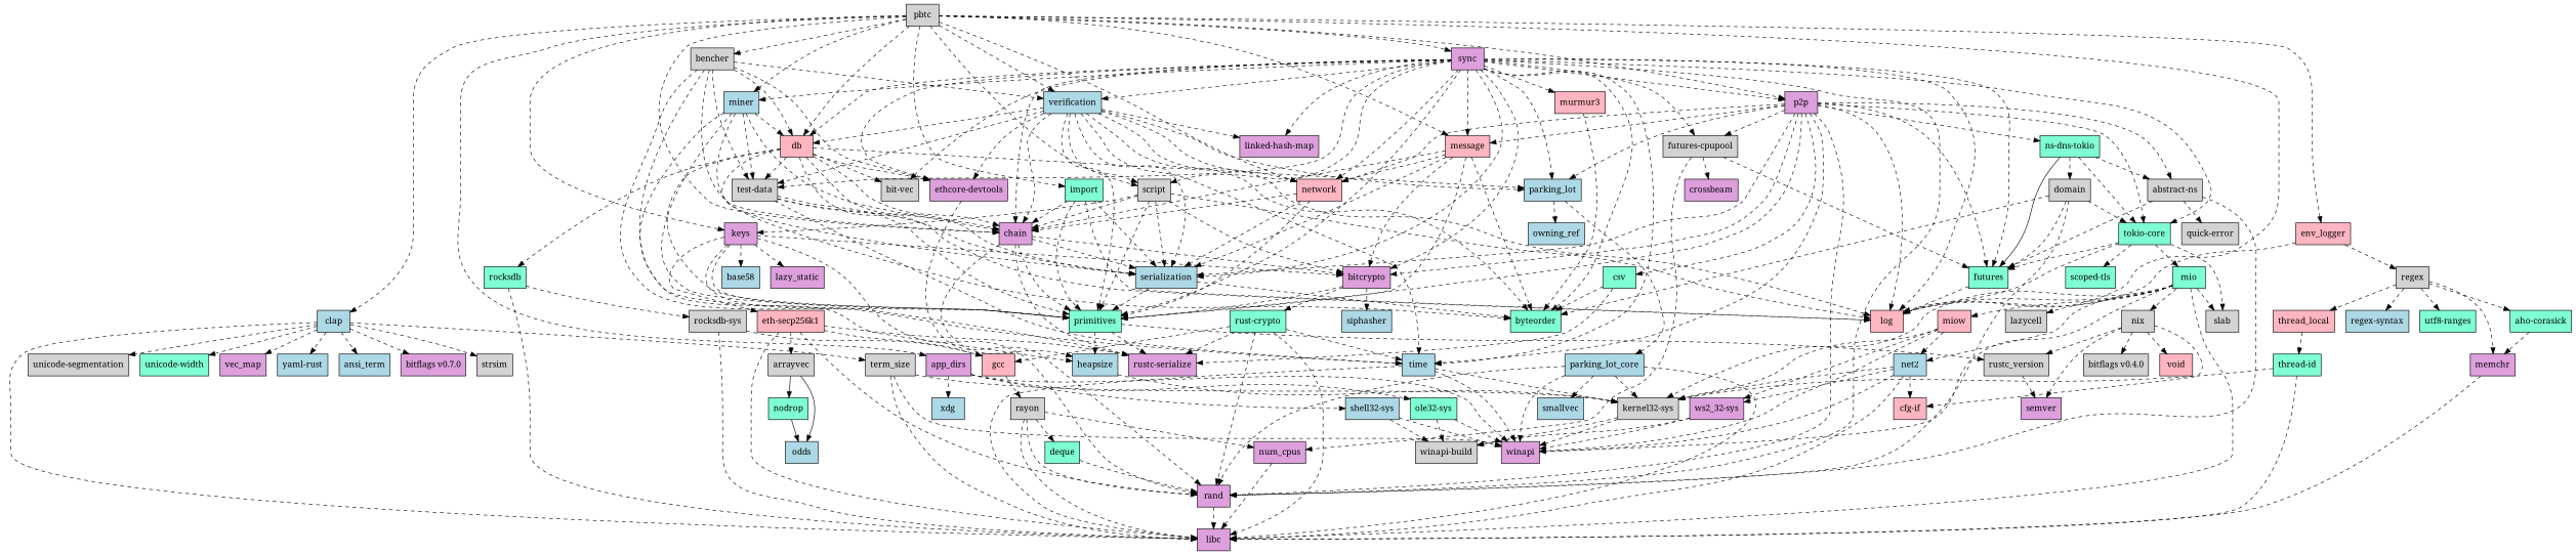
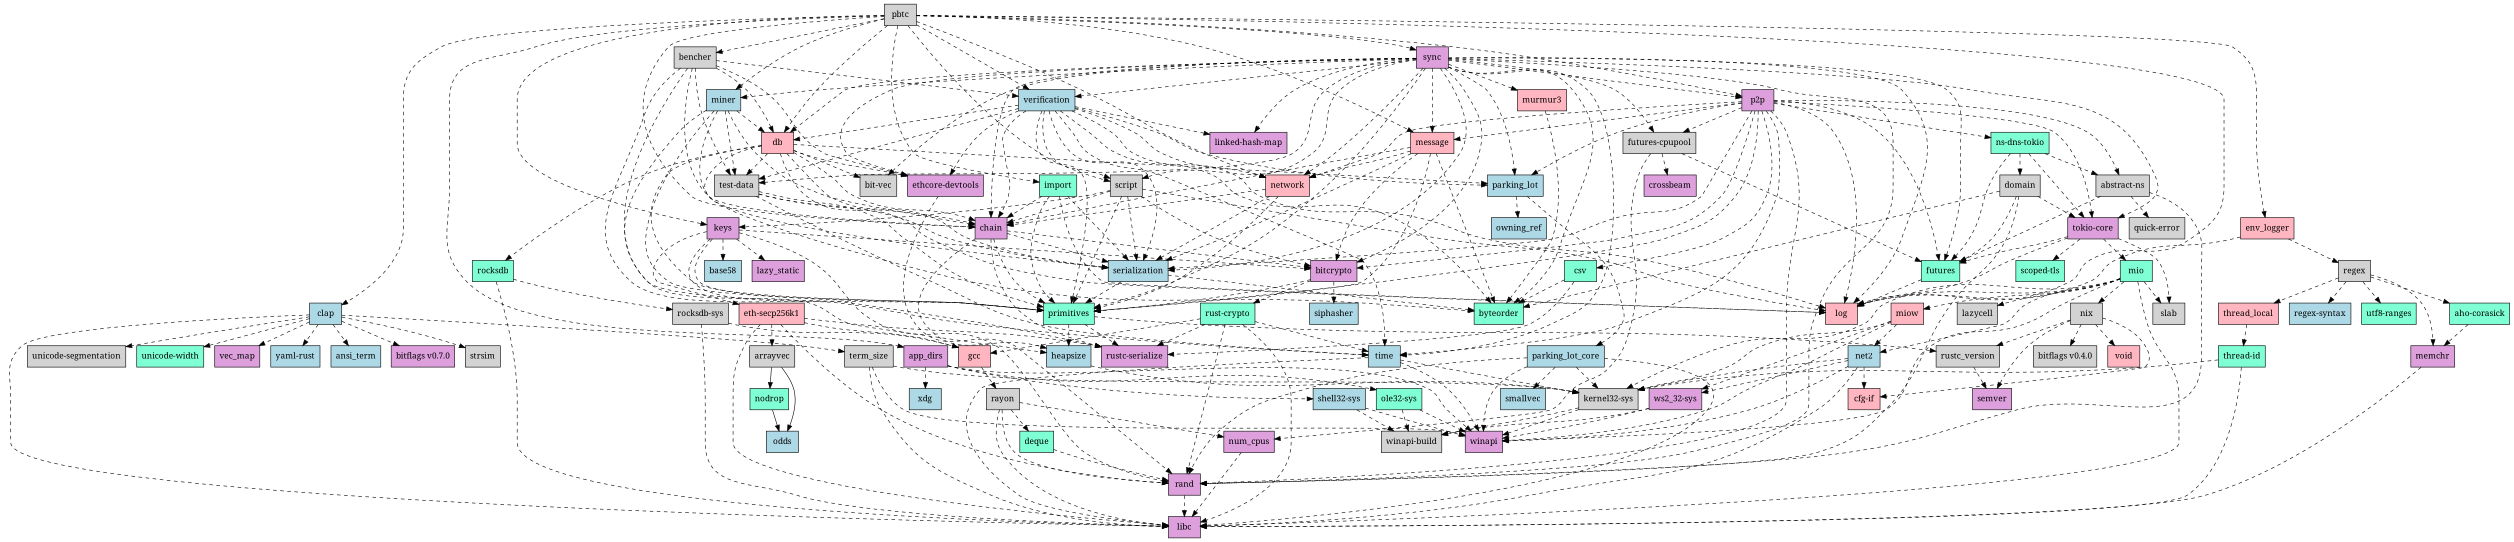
  digraph {
    fontname="Noto Serif"
    node [fillcolor=lightgrey fontname="Noto Serif" shape=box style=filled]
    edge [fontname="Noto Serif" style=dashed]
    n1 [label=pbtc]
    n2 [fillcolor=plum label=app_dirs]
    n3 [label=bencher]
    n4 [fillcolor=plum label=chain]
    n5 [fillcolor=lightblue label=clap]
    n6 [fillcolor=lightpink label=db]
    n7 [fillcolor=lightpink label=env_logger]
    n8 [fillcolor=aquamarine label=import]
    n9 [fillcolor=plum label=keys]
    n10 [fillcolor=lightpink label=log]
    n11 [fillcolor=lightpink label=message]
    n12 [fillcolor=lightblue label=miner]
    n13 [fillcolor=lightpink label=network]
    n14 [fillcolor=plum label=p2p]
    n15 [label=script]
    n16 [fillcolor=plum label=sync]
    n17 [fillcolor=lightblue label=verification]
    n18 [fillcolor=aquamarine label="ole32-sys"]
    n19 [fillcolor=lightblue label="shell32-sys"]
    n20 [fillcolor=plum label=winapi]
    n21 [fillcolor=lightblue label=xdg]
    n22 [fillcolor=plum label="ethcore-devtools"]
    n23 [fillcolor=aquamarine label=primitives]
    n24 [label="test-data"]
    n25 [fillcolor=lightblue label=time]
    n26 [fillcolor=plum label=bitcrypto]
    n27 [fillcolor=lightblue label=heapsize]
    n28 [fillcolor=plum label="rustc-serialize"]
    n29 [fillcolor=lightblue label=serialization]
    n30 [fillcolor=lightblue label=ansi_term]
    n31 [fillcolor=plum label="bitflags v0.7.0"]
    n32 [fillcolor=plum label=libc]
    n33 [label=strsim]
    n34 [label=term_size]
    n35 [label="unicode-segmentation"]
    n36 [fillcolor=aquamarine label="unicode-width"]
    n37 [fillcolor=plum label=vec_map]
    n38 [fillcolor=lightblue label="yaml-rust"]
    n39 [label="bit-vec"]
    n40 [fillcolor=aquamarine label=byteorder]
    n41 [fillcolor=lightblue label=parking_lot]
    n42 [fillcolor=aquamarine label=rocksdb]
    n43 [label=regex]
    n44 [fillcolor=plum label=rand]
    n45 [fillcolor=lightblue label=base58]
    n46 [fillcolor=lightpink label="eth-secp256k1"]
    n47 [fillcolor=plum label=lazy_static]
    n48 [label="abstract-ns"]
    n49 [fillcolor=aquamarine label=futures]
    n50 [fillcolor=aquamarine label=csv]
-   n51 [fillcolor=aquamarine label="tokio-core"]
+   n51 [fillcolor=plum label="tokio-core"]
    n52 [label="futures-cpupool"]
    n53 [fillcolor=aquamarine label="ns-dns-tokio"]
    n54 [fillcolor=plum label="linked-hash-map"]
    n55 [fillcolor=lightpink label=murmur3]
    n56 [label="winapi-build"]
    n57 [label=rustc_version]
    n58 [label="kernel32-sys"]
    n59 [fillcolor=aquamarine label="rust-crypto"]
    n60 [fillcolor=lightblue label=siphasher]
    n61 [fillcolor=lightblue label=owning_ref]
    n62 [fillcolor=lightblue label=parking_lot_core]
    n63 [label="rocksdb-sys"]
    n64 [fillcolor=aquamarine label="aho-corasick"]
    n65 [fillcolor=plum label=memchr]
    n66 [fillcolor=lightblue label="regex-syntax"]
    n67 [fillcolor=lightpink label=thread_local]
    n68 [fillcolor=aquamarine label="utf8-ranges"]
    n69 [label=arrayvec]
    n70 [fillcolor=lightpink label=gcc]
    n71 [label="quick-error"]
    n72 [fillcolor=aquamarine label=mio]
    n73 [label=slab]
    n74 [fillcolor=aquamarine label="scoped-tls"]
    n75 [fillcolor=plum label=crossbeam]
    n76 [fillcolor=plum label=num_cpus]
    n77 [label=domain]
    n78 [fillcolor=aquamarine label=nodrop]
    n79 [fillcolor=lightblue label=odds]
    n80 [fillcolor=plum label=semver]
    n81 [label=rayon]
    n82 [label="bitflags v0.4.0"]
    n83 [fillcolor=lightpink label="cfg-if"]
    n84 [fillcolor=lightblue label=smallvec]
    n85 [fillcolor=aquamarine label=deque]
    n86 [label=lazycell]
    n87 [fillcolor=lightpink label=miow]
    n88 [fillcolor=lightblue label=net2]
    n89 [label=nix]
    n90 [fillcolor=aquamarine label="thread-id"]
    n91 [fillcolor=plum label="ws2_32-sys"]
    n92 [fillcolor=lightpink label=void]
    n1 -> n2
    n1 -> n3
    n1 -> n4
    n1 -> n5
    n1 -> n6
    n1 -> n7
    n1 -> n8
    n1 -> n9
    n1 -> n10
    n1 -> n11
    n1 -> n12
    n1 -> n13
    n1 -> n14
    n1 -> n15
    n1 -> n16
    n1 -> n17
    n2 -> n18
    n2 -> n19
    n2 -> n20
    n2 -> n21
    n3 -> n4
    n3 -> n6
    n3 -> n17
    n3 -> n22
    n3 -> n23
    n3 -> n24
    n3 -> n25
    n4 -> n23
    n4 -> n26
    n4 -> n27
    n4 -> n28
    n4 -> n29
    n5 -> n30
    n5 -> n31
    n5 -> n32
    n5 -> n33
    n5 -> n34
    n5 -> n35
    n5 -> n36
    n5 -> n37
    n5 -> n38
    n6 -> n4
    n6 -> n10
    n6 -> n22
    n6 -> n23
    n6 -> n24
    n6 -> n29
    n6 -> n39
    n6 -> n40
    n6 -> n41
    n6 -> n42
    n7 -> n10
    n7 -> n43
    n8 -> n4
    n8 -> n10
    n8 -> n23
    n8 -> n29
    n9 -> n23
    n9 -> n26
    n9 -> n28
    n9 -> n44
    n9 -> n45
    n9 -> n46
    n9 -> n47
    n11 -> n4
    n11 -> n13
    n11 -> n23
    n11 -> n26
    n11 -> n29
    n11 -> n40
    n12 -> n4
    n12 -> n6
    n12 -> n23
    n12 -> n24
    n12 -> n27
    n12 -> n29
    n13 -> n4
    n13 -> n23
    n13 -> n29
    n14 -> n10
    n14 -> n11
    n14 -> n13
    n14 -> n23
    n14 -> n25
    n14 -> n26
    n14 -> n29
    n14 -> n41
    n14 -> n44
    n14 -> n48
    n14 -> n49
    n14 -> n50
    n14 -> n51
    n14 -> n52
    n14 -> n53
    n15 -> n4
    n15 -> n9
    n15 -> n10
    n15 -> n23
    n15 -> n26
    n15 -> n29
    n16 -> n4
    n16 -> n6
    n16 -> n10
    n16 -> n11
    n16 -> n12
    n16 -> n13
    n16 -> n14
    n16 -> n15
    n16 -> n17
    n16 -> n22
    n16 -> n23
    n16 -> n24
    n16 -> n25
    n16 -> n26
    n16 -> n29
    n16 -> n39
    n16 -> n40
    n16 -> n41
    n16 -> n44
    n16 -> n49
    n16 -> n51
    n16 -> n52
    n16 -> n54
    n16 -> n55
    n17 -> n4
    n17 -> n6
    n17 -> n10
    n17 -> n13
    n17 -> n15
    n17 -> n22
    n17 -> n23
    n17 -> n24
    n17 -> n25
    n17 -> n29
    n17 -> n40
    n17 -> n41
    n17 -> n54
    n18 -> n20
    n18 -> n56
    n19 -> n20
    n19 -> n56
    n22 -> n44
    n23 -> n27
    n23 -> n28
    n23 -> n57
    n24 -> n4
    n24 -> n23
    n24 -> n25
    n24 -> n29
    n25 -> n20
    n25 -> n32
    n25 -> n58
    n26 -> n23
    n26 -> n59
    n26 -> n60
    n27 -> n58
    n29 -> n23
    n29 -> n40
    n34 -> n20
    n34 -> n32
    n34 -> n58
    n41 -> n61
    n41 -> n62
    n42 -> n32
    n42 -> n63
    n43 -> n64
    n43 -> n65
    n43 -> n66
    n43 -> n67
    n43 -> n68
    n44 -> n32
    n46 -> n28
    n46 -> n32
    n46 -> n44
    n46 -> n69
    n46 -> n70
    n48 -> n44
    n48 -> n49
    n48 -> n71
    n49 -> n10
    n50 -> n28
    n50 -> n40
    n51 -> n10
    n51 -> n49
    n51 -> n72
    n51 -> n73
    n51 -> n74
    n52 -> n49
    n52 -> n75
    n52 -> n76
    n53 -> n48
-   n53 -> n49 [style=solid]
+   n53 -> n49
    n53 -> n51
    n53 -> n77
    n55 -> n40
    n57 -> n80
    n58 -> n20
    n58 -> n56
    n59 -> n25
    n59 -> n28
    n59 -> n32
    n59 -> n44
    n59 -> n70
    n62 -> n20
    n62 -> n32
    n62 -> n44
    n62 -> n58
    n62 -> n84
    n63 -> n32
    n63 -> n70
    n64 -> n65
    n65 -> n32
    n67 -> n90
    n69 -> n78 [style=""]
    n69 -> n79 [style=""]
    n70 -> n81
    n72 -> n10
    n72 -> n20
    n72 -> n32
    n72 -> n58
    n72 -> n73
    n72 -> n86
    n72 -> n87
    n72 -> n88
    n72 -> n89
    n76 -> n32
    n77 -> n40
    n77 -> n44
    n77 -> n49
    n77 -> n51
    n78 -> n79 [style=""]
    n81 -> n32
    n81 -> n44
    n81 -> n76
    n81 -> n85
    n85 -> n44
    n87 -> n20
    n87 -> n58
    n87 -> n88
    n87 -> n91
    n88 -> n20
    n88 -> n32
    n88 -> n58
    n88 -> n83
    n88 -> n91
    n89 -> n57
    n89 -> n80
    n89 -> n82
    n89 -> n83
    n89 -> n92
    n90 -> n32
    n90 -> n58
    n91 -> n20
    n91 -> n56
  }
